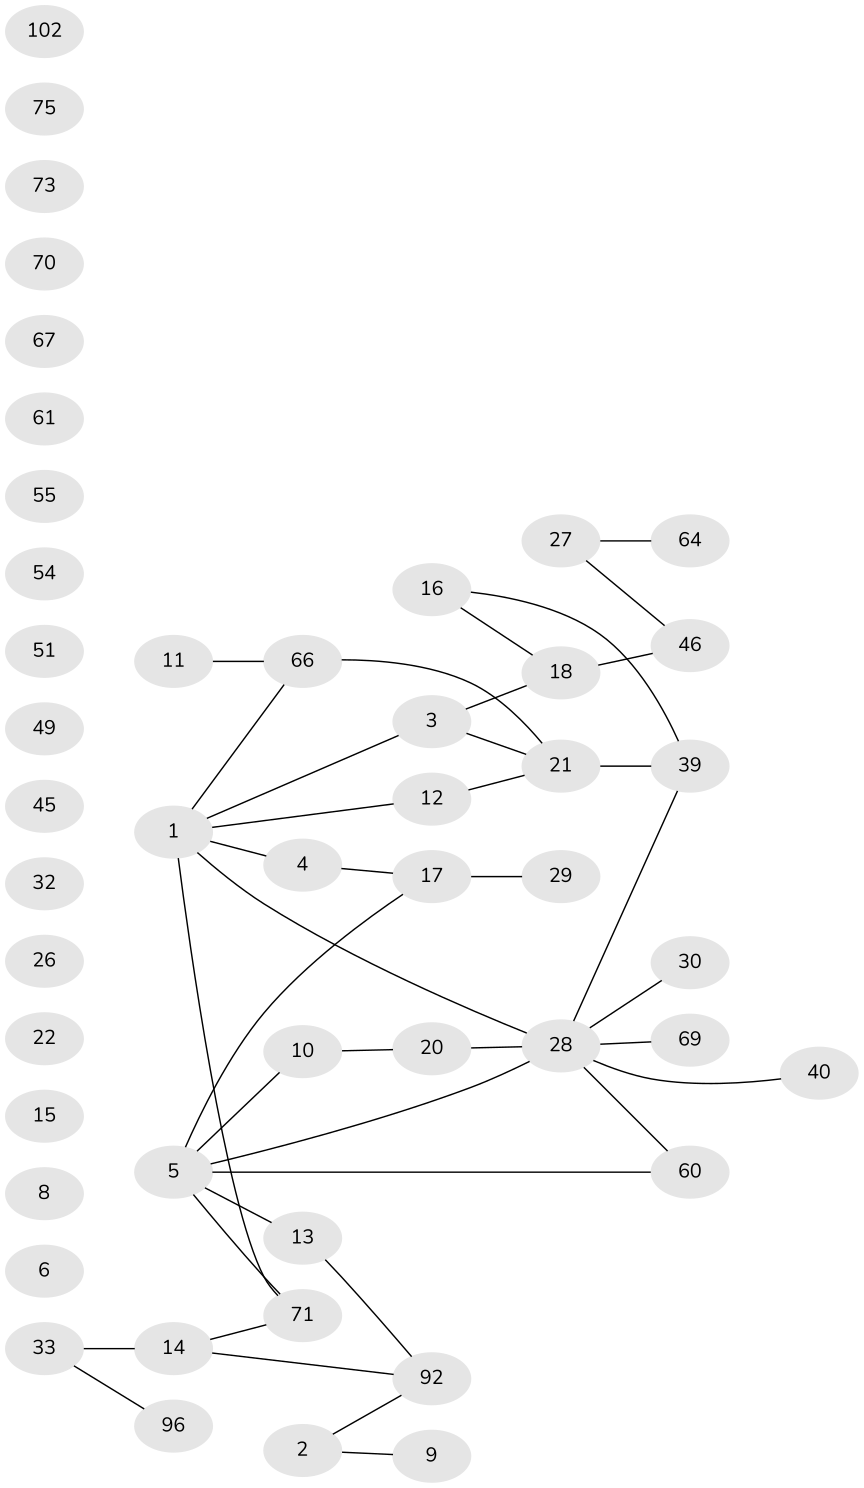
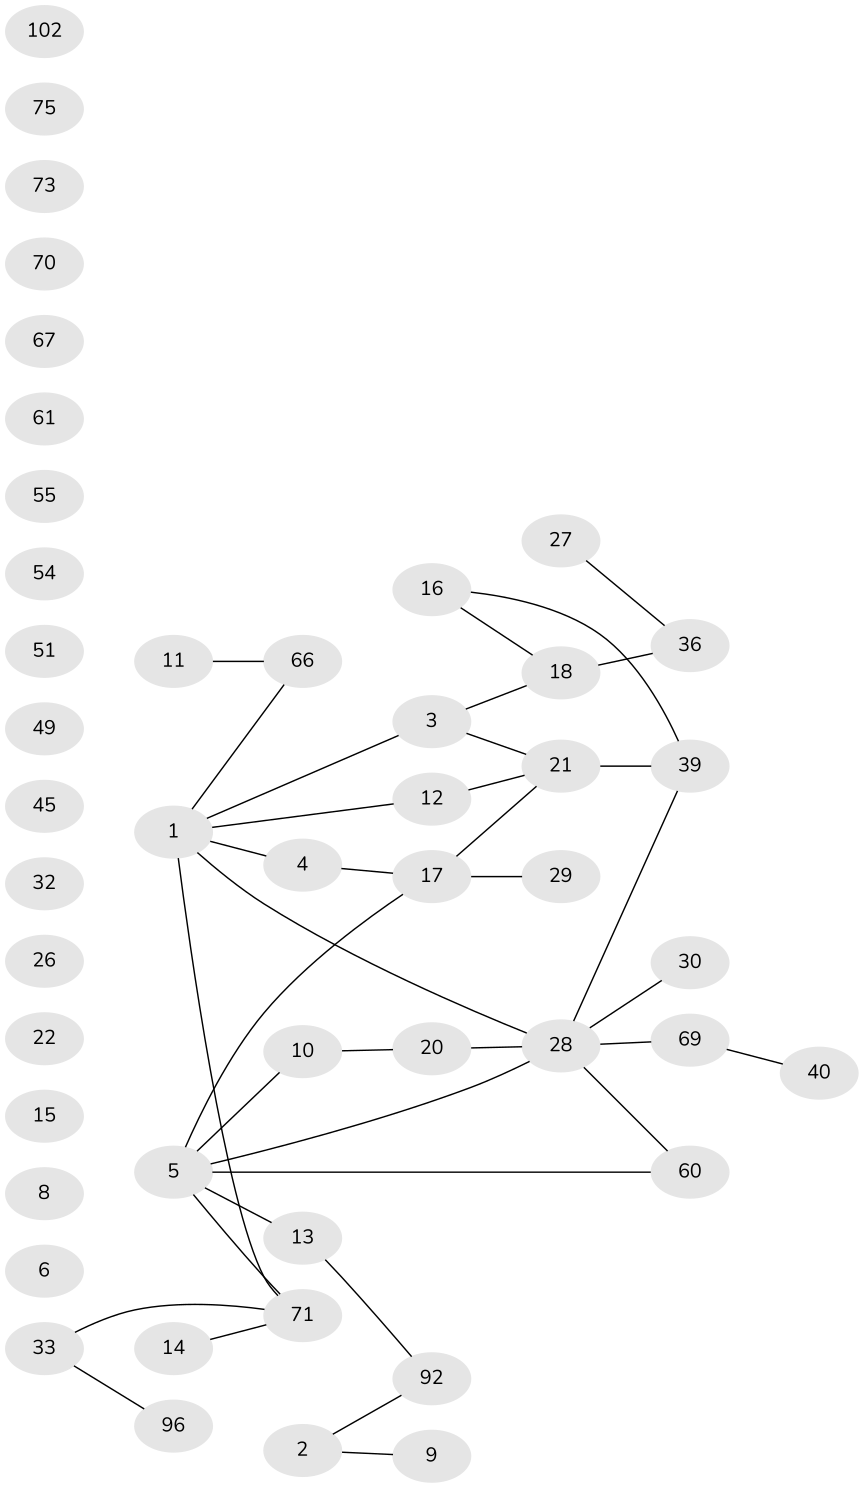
  graph {
    fontname=Nunito
    rankdir=LR
    node [color=gray90 fontname=Nunito style=filled]
    edge [fontname=Nunito]
    1 [super="+21+19"]
    3 [super="+65"]
    4 [super="+62"]
    12
    28 [super="+34+57"]
    66 [super="+88+103"]
    71 [super="+91"]
    18 [super="+35"]
    n9 [label=21 super="+50"]
    17 [super="+94+46"]
    29 [super="+47"]
    60 [super="+83"]
    39 [super="+43"]
    30
    40
    69 [super="+77"]
    2 [super="+23"]
    9 [super="+84"]
    92 [super="+98"]
-   36 [super="+68" label=46]
+   36 [super="+68"]
    5 [super="+78+42"]
    10 [super="+63"]
    13
    20
    6 [super="+7"]
    8
    11 [super="+24"]
    14 [super="+41+72"]
    15
    16 [super="+86+79+48"]
    22
    26
    27 [super="+31"]
-   64
    32
    33 [super="+37"]
    96
    45
    49
    51
    54
    55
    61
    67 [super="+101"]
    70
    73
    75
    102
    1 -- 3
    1 -- 4
    1 -- 12
    1 -- 28
    1 -- 66
    1 -- 71
    3 -- 18
    3 -- n9
    4 -- 17
    12 -- n9
    28 -- 60
    28 -- 39
    28 -- 30
-   28 -- 40
+   69 -- 40
    28 -- 69
    18 -- 36
    n9 -- 39
-   66 -- n9
+   17 -- n9
    17 -- 29
    2 -- 9
    2 -- 92
    5 -- 28
    5 -- 71 [weight=2]
    5 -- 17
    5 -- 60
    5 -- 10
    5 -- 13
    10 -- 20
    13 -- 92
    20 -- 28
    11 -- 66
    14 -- 71 [weight=2]
-   14 -- 92
    16 -- 18
    16 -- 39
    27 -- 36
-   27 -- 64
-   33 -- 14
+   33 -- 71
    33 -- 96
  }
